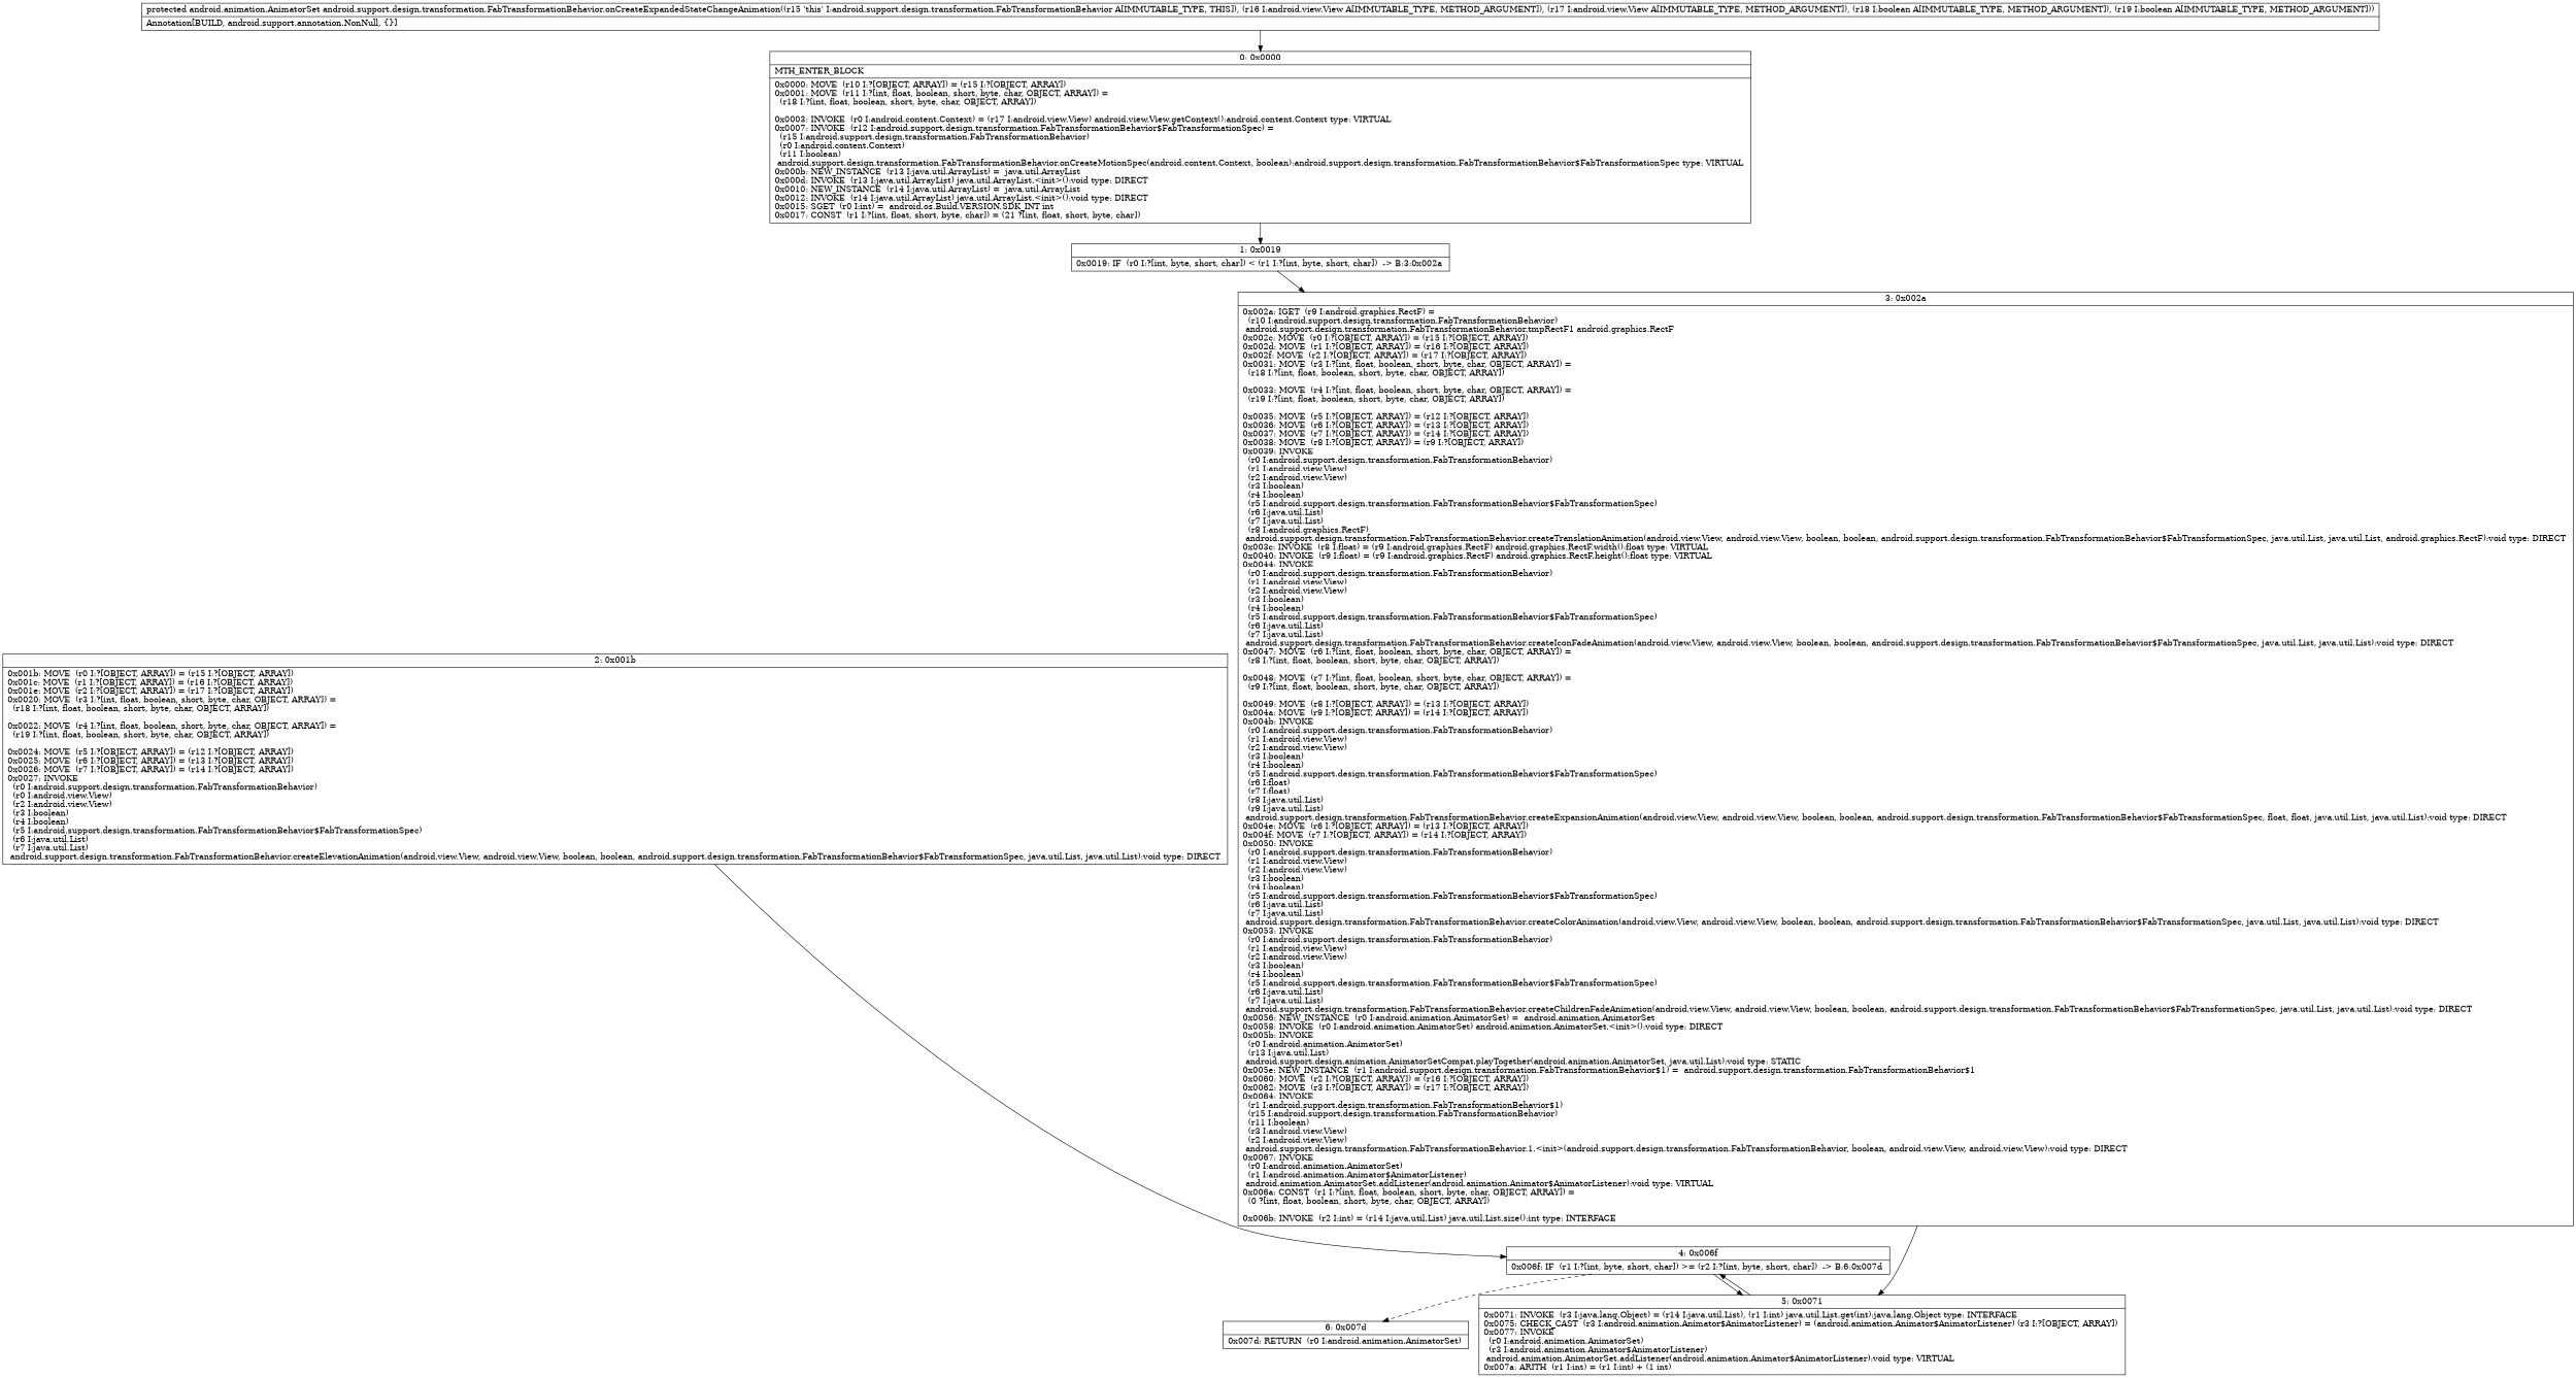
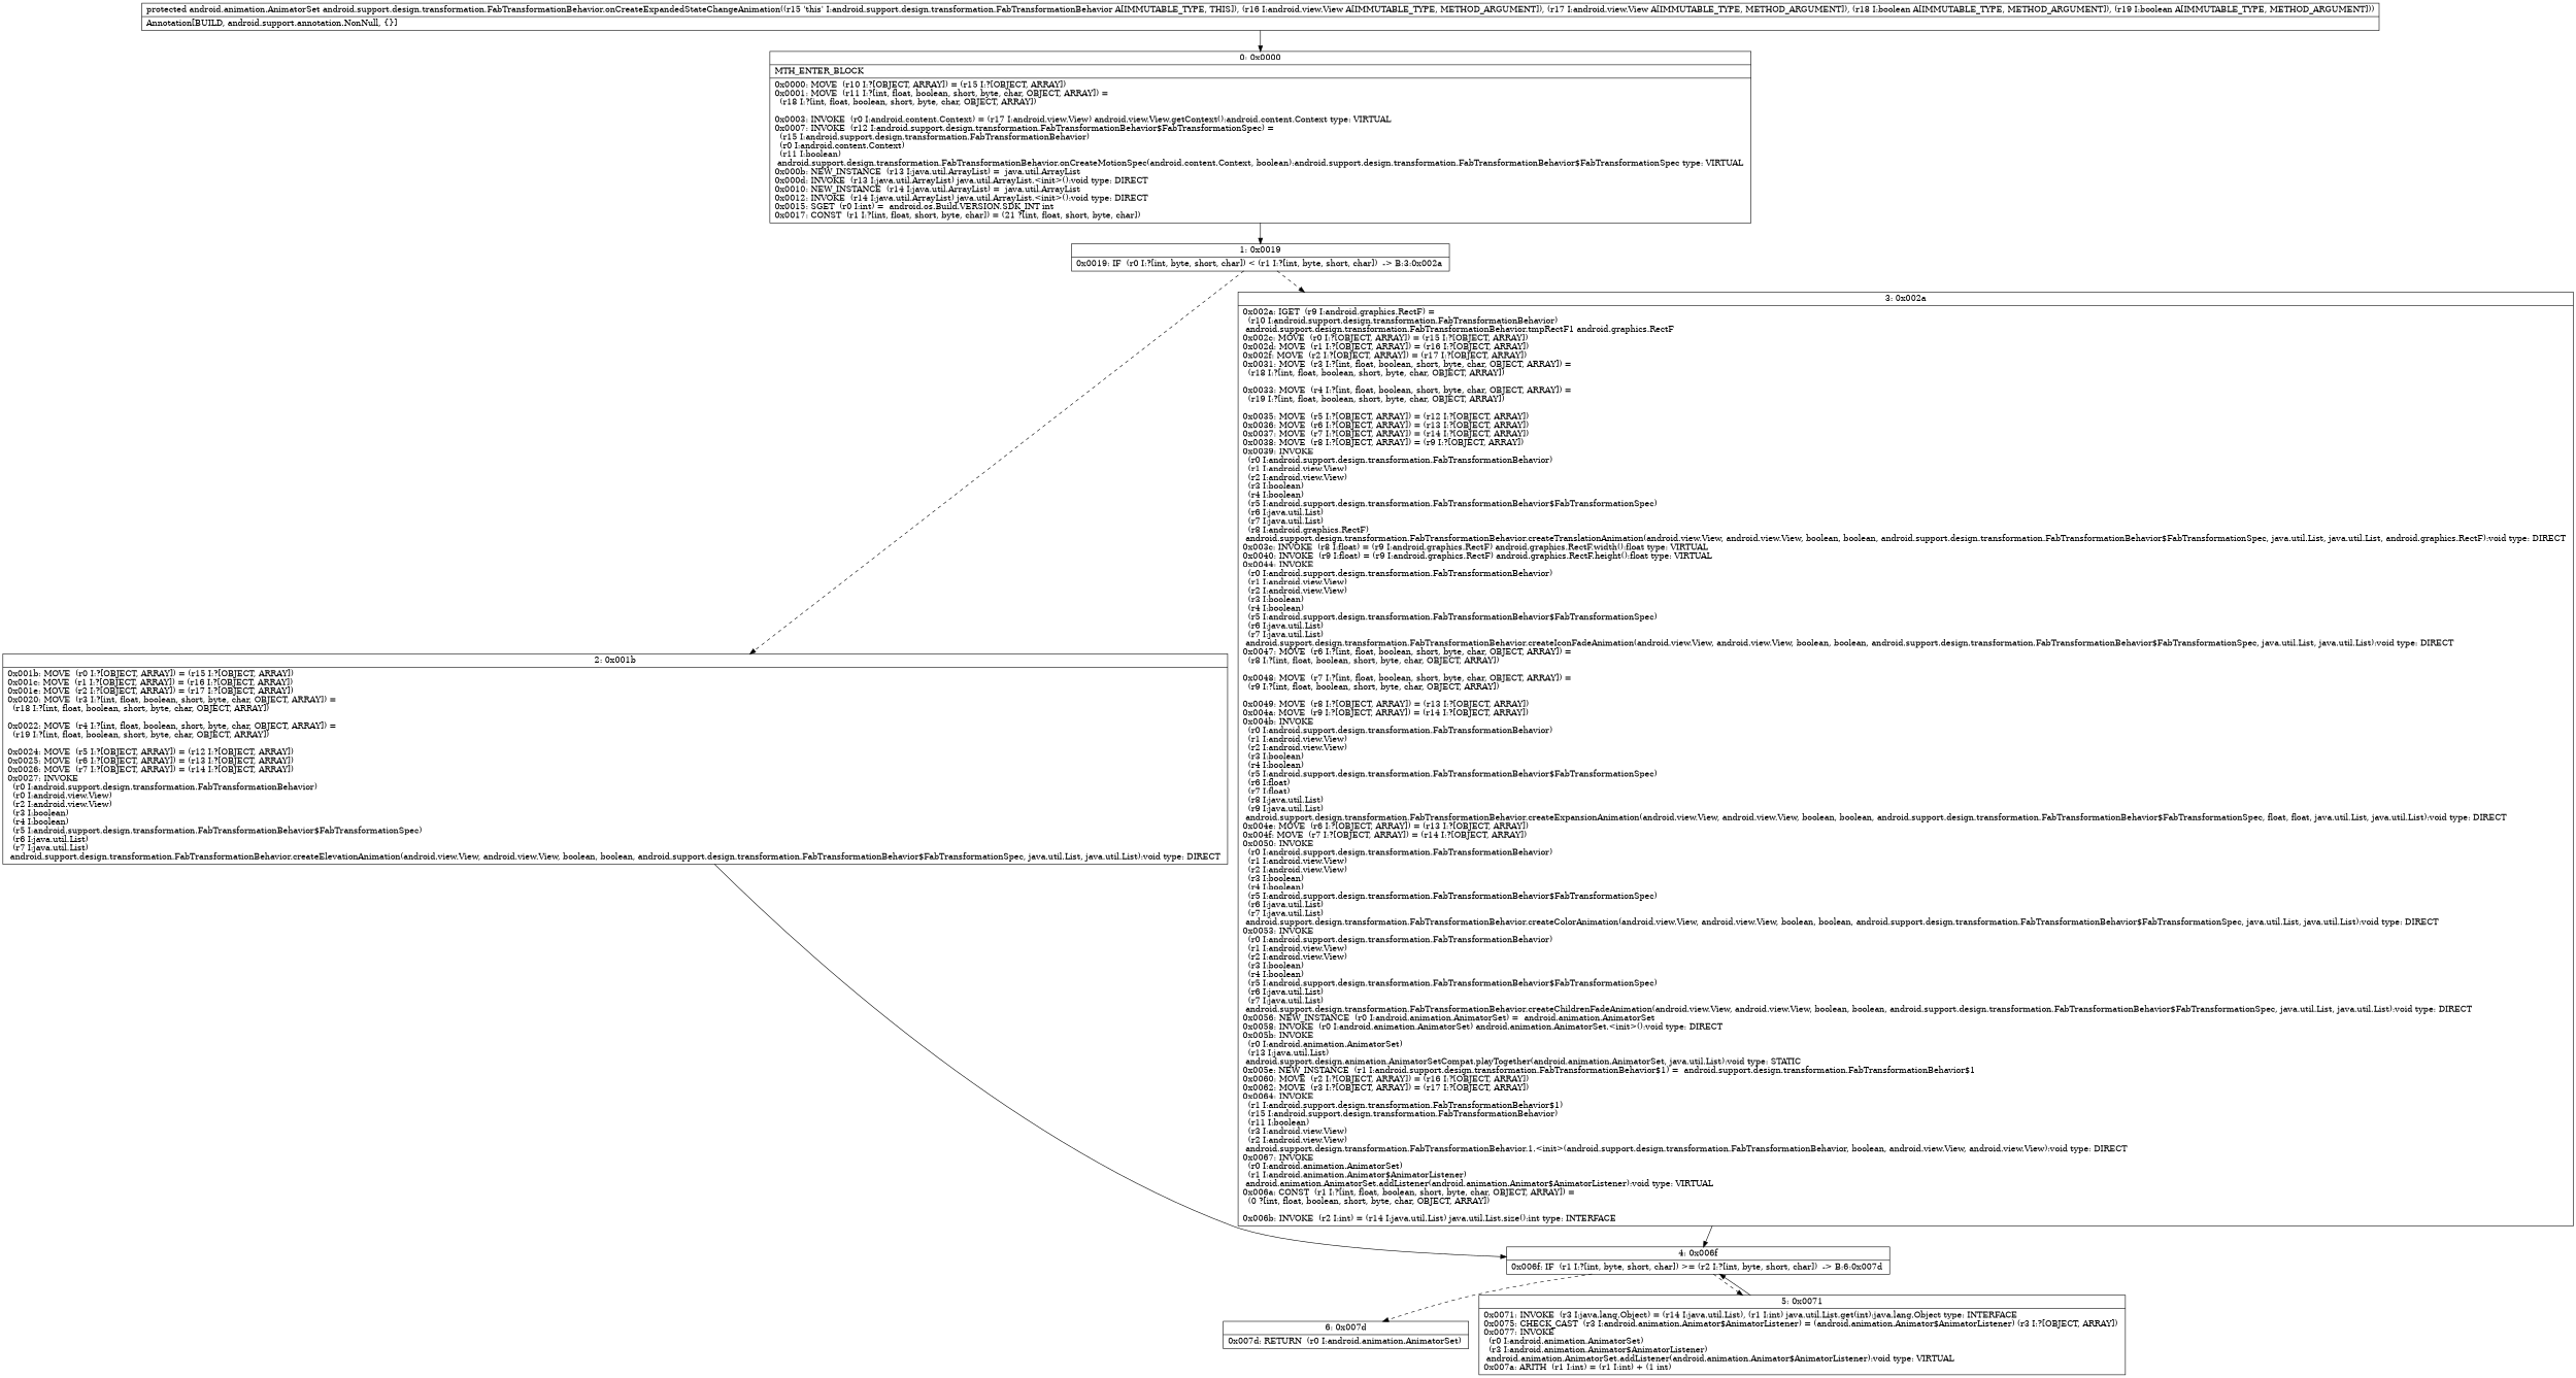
  digraph {
    node [shape=record]
    n1 [label="{0\:\ 0x0000|MTH_ENTER_BLOCK\l|0x0000: MOVE  (r10 I:?[OBJECT, ARRAY]) = (r15 I:?[OBJECT, ARRAY]) \l0x0001: MOVE  (r11 I:?[int, float, boolean, short, byte, char, OBJECT, ARRAY]) = \l  (r18 I:?[int, float, boolean, short, byte, char, OBJECT, ARRAY])\l \l0x0003: INVOKE  (r0 I:android.content.Context) = (r17 I:android.view.View) android.view.View.getContext():android.content.Context type: VIRTUAL \l0x0007: INVOKE  (r12 I:android.support.design.transformation.FabTransformationBehavior$FabTransformationSpec) = \l  (r15 I:android.support.design.transformation.FabTransformationBehavior)\l  (r0 I:android.content.Context)\l  (r11 I:boolean)\l android.support.design.transformation.FabTransformationBehavior.onCreateMotionSpec(android.content.Context, boolean):android.support.design.transformation.FabTransformationBehavior$FabTransformationSpec type: VIRTUAL \l0x000b: NEW_INSTANCE  (r13 I:java.util.ArrayList) =  java.util.ArrayList \l0x000d: INVOKE  (r13 I:java.util.ArrayList) java.util.ArrayList.\<init\>():void type: DIRECT \l0x0010: NEW_INSTANCE  (r14 I:java.util.ArrayList) =  java.util.ArrayList \l0x0012: INVOKE  (r14 I:java.util.ArrayList) java.util.ArrayList.\<init\>():void type: DIRECT \l0x0015: SGET  (r0 I:int) =  android.os.Build.VERSION.SDK_INT int \l0x0017: CONST  (r1 I:?[int, float, short, byte, char]) = (21 ?[int, float, short, byte, char]) \l}"]
    n2 [label="{1\:\ 0x0019|0x0019: IF  (r0 I:?[int, byte, short, char]) \< (r1 I:?[int, byte, short, char])  \-\> B:3:0x002a \l}"]
    n3 [label="{2\:\ 0x001b|0x001b: MOVE  (r0 I:?[OBJECT, ARRAY]) = (r15 I:?[OBJECT, ARRAY]) \l0x001c: MOVE  (r1 I:?[OBJECT, ARRAY]) = (r16 I:?[OBJECT, ARRAY]) \l0x001e: MOVE  (r2 I:?[OBJECT, ARRAY]) = (r17 I:?[OBJECT, ARRAY]) \l0x0020: MOVE  (r3 I:?[int, float, boolean, short, byte, char, OBJECT, ARRAY]) = \l  (r18 I:?[int, float, boolean, short, byte, char, OBJECT, ARRAY])\l \l0x0022: MOVE  (r4 I:?[int, float, boolean, short, byte, char, OBJECT, ARRAY]) = \l  (r19 I:?[int, float, boolean, short, byte, char, OBJECT, ARRAY])\l \l0x0024: MOVE  (r5 I:?[OBJECT, ARRAY]) = (r12 I:?[OBJECT, ARRAY]) \l0x0025: MOVE  (r6 I:?[OBJECT, ARRAY]) = (r13 I:?[OBJECT, ARRAY]) \l0x0026: MOVE  (r7 I:?[OBJECT, ARRAY]) = (r14 I:?[OBJECT, ARRAY]) \l0x0027: INVOKE  \l  (r0 I:android.support.design.transformation.FabTransformationBehavior)\l  (r0 I:android.view.View)\l  (r2 I:android.view.View)\l  (r3 I:boolean)\l  (r4 I:boolean)\l  (r5 I:android.support.design.transformation.FabTransformationBehavior$FabTransformationSpec)\l  (r6 I:java.util.List)\l  (r7 I:java.util.List)\l android.support.design.transformation.FabTransformationBehavior.createElevationAnimation(android.view.View, android.view.View, boolean, boolean, android.support.design.transformation.FabTransformationBehavior$FabTransformationSpec, java.util.List, java.util.List):void type: DIRECT \l}"]
    n4 [label="{3\:\ 0x002a|0x002a: IGET  (r9 I:android.graphics.RectF) = \l  (r10 I:android.support.design.transformation.FabTransformationBehavior)\l android.support.design.transformation.FabTransformationBehavior.tmpRectF1 android.graphics.RectF \l0x002c: MOVE  (r0 I:?[OBJECT, ARRAY]) = (r15 I:?[OBJECT, ARRAY]) \l0x002d: MOVE  (r1 I:?[OBJECT, ARRAY]) = (r16 I:?[OBJECT, ARRAY]) \l0x002f: MOVE  (r2 I:?[OBJECT, ARRAY]) = (r17 I:?[OBJECT, ARRAY]) \l0x0031: MOVE  (r3 I:?[int, float, boolean, short, byte, char, OBJECT, ARRAY]) = \l  (r18 I:?[int, float, boolean, short, byte, char, OBJECT, ARRAY])\l \l0x0033: MOVE  (r4 I:?[int, float, boolean, short, byte, char, OBJECT, ARRAY]) = \l  (r19 I:?[int, float, boolean, short, byte, char, OBJECT, ARRAY])\l \l0x0035: MOVE  (r5 I:?[OBJECT, ARRAY]) = (r12 I:?[OBJECT, ARRAY]) \l0x0036: MOVE  (r6 I:?[OBJECT, ARRAY]) = (r13 I:?[OBJECT, ARRAY]) \l0x0037: MOVE  (r7 I:?[OBJECT, ARRAY]) = (r14 I:?[OBJECT, ARRAY]) \l0x0038: MOVE  (r8 I:?[OBJECT, ARRAY]) = (r9 I:?[OBJECT, ARRAY]) \l0x0039: INVOKE  \l  (r0 I:android.support.design.transformation.FabTransformationBehavior)\l  (r1 I:android.view.View)\l  (r2 I:android.view.View)\l  (r3 I:boolean)\l  (r4 I:boolean)\l  (r5 I:android.support.design.transformation.FabTransformationBehavior$FabTransformationSpec)\l  (r6 I:java.util.List)\l  (r7 I:java.util.List)\l  (r8 I:android.graphics.RectF)\l android.support.design.transformation.FabTransformationBehavior.createTranslationAnimation(android.view.View, android.view.View, boolean, boolean, android.support.design.transformation.FabTransformationBehavior$FabTransformationSpec, java.util.List, java.util.List, android.graphics.RectF):void type: DIRECT \l0x003c: INVOKE  (r8 I:float) = (r9 I:android.graphics.RectF) android.graphics.RectF.width():float type: VIRTUAL \l0x0040: INVOKE  (r9 I:float) = (r9 I:android.graphics.RectF) android.graphics.RectF.height():float type: VIRTUAL \l0x0044: INVOKE  \l  (r0 I:android.support.design.transformation.FabTransformationBehavior)\l  (r1 I:android.view.View)\l  (r2 I:android.view.View)\l  (r3 I:boolean)\l  (r4 I:boolean)\l  (r5 I:android.support.design.transformation.FabTransformationBehavior$FabTransformationSpec)\l  (r6 I:java.util.List)\l  (r7 I:java.util.List)\l android.support.design.transformation.FabTransformationBehavior.createIconFadeAnimation(android.view.View, android.view.View, boolean, boolean, android.support.design.transformation.FabTransformationBehavior$FabTransformationSpec, java.util.List, java.util.List):void type: DIRECT \l0x0047: MOVE  (r6 I:?[int, float, boolean, short, byte, char, OBJECT, ARRAY]) = \l  (r8 I:?[int, float, boolean, short, byte, char, OBJECT, ARRAY])\l \l0x0048: MOVE  (r7 I:?[int, float, boolean, short, byte, char, OBJECT, ARRAY]) = \l  (r9 I:?[int, float, boolean, short, byte, char, OBJECT, ARRAY])\l \l0x0049: MOVE  (r8 I:?[OBJECT, ARRAY]) = (r13 I:?[OBJECT, ARRAY]) \l0x004a: MOVE  (r9 I:?[OBJECT, ARRAY]) = (r14 I:?[OBJECT, ARRAY]) \l0x004b: INVOKE  \l  (r0 I:android.support.design.transformation.FabTransformationBehavior)\l  (r1 I:android.view.View)\l  (r2 I:android.view.View)\l  (r3 I:boolean)\l  (r4 I:boolean)\l  (r5 I:android.support.design.transformation.FabTransformationBehavior$FabTransformationSpec)\l  (r6 I:float)\l  (r7 I:float)\l  (r8 I:java.util.List)\l  (r9 I:java.util.List)\l android.support.design.transformation.FabTransformationBehavior.createExpansionAnimation(android.view.View, android.view.View, boolean, boolean, android.support.design.transformation.FabTransformationBehavior$FabTransformationSpec, float, float, java.util.List, java.util.List):void type: DIRECT \l0x004e: MOVE  (r6 I:?[OBJECT, ARRAY]) = (r13 I:?[OBJECT, ARRAY]) \l0x004f: MOVE  (r7 I:?[OBJECT, ARRAY]) = (r14 I:?[OBJECT, ARRAY]) \l0x0050: INVOKE  \l  (r0 I:android.support.design.transformation.FabTransformationBehavior)\l  (r1 I:android.view.View)\l  (r2 I:android.view.View)\l  (r3 I:boolean)\l  (r4 I:boolean)\l  (r5 I:android.support.design.transformation.FabTransformationBehavior$FabTransformationSpec)\l  (r6 I:java.util.List)\l  (r7 I:java.util.List)\l android.support.design.transformation.FabTransformationBehavior.createColorAnimation(android.view.View, android.view.View, boolean, boolean, android.support.design.transformation.FabTransformationBehavior$FabTransformationSpec, java.util.List, java.util.List):void type: DIRECT \l0x0053: INVOKE  \l  (r0 I:android.support.design.transformation.FabTransformationBehavior)\l  (r1 I:android.view.View)\l  (r2 I:android.view.View)\l  (r3 I:boolean)\l  (r4 I:boolean)\l  (r5 I:android.support.design.transformation.FabTransformationBehavior$FabTransformationSpec)\l  (r6 I:java.util.List)\l  (r7 I:java.util.List)\l android.support.design.transformation.FabTransformationBehavior.createChildrenFadeAnimation(android.view.View, android.view.View, boolean, boolean, android.support.design.transformation.FabTransformationBehavior$FabTransformationSpec, java.util.List, java.util.List):void type: DIRECT \l0x0056: NEW_INSTANCE  (r0 I:android.animation.AnimatorSet) =  android.animation.AnimatorSet \l0x0058: INVOKE  (r0 I:android.animation.AnimatorSet) android.animation.AnimatorSet.\<init\>():void type: DIRECT \l0x005b: INVOKE  \l  (r0 I:android.animation.AnimatorSet)\l  (r13 I:java.util.List)\l android.support.design.animation.AnimatorSetCompat.playTogether(android.animation.AnimatorSet, java.util.List):void type: STATIC \l0x005e: NEW_INSTANCE  (r1 I:android.support.design.transformation.FabTransformationBehavior$1) =  android.support.design.transformation.FabTransformationBehavior$1 \l0x0060: MOVE  (r2 I:?[OBJECT, ARRAY]) = (r16 I:?[OBJECT, ARRAY]) \l0x0062: MOVE  (r3 I:?[OBJECT, ARRAY]) = (r17 I:?[OBJECT, ARRAY]) \l0x0064: INVOKE  \l  (r1 I:android.support.design.transformation.FabTransformationBehavior$1)\l  (r15 I:android.support.design.transformation.FabTransformationBehavior)\l  (r11 I:boolean)\l  (r3 I:android.view.View)\l  (r2 I:android.view.View)\l android.support.design.transformation.FabTransformationBehavior.1.\<init\>(android.support.design.transformation.FabTransformationBehavior, boolean, android.view.View, android.view.View):void type: DIRECT \l0x0067: INVOKE  \l  (r0 I:android.animation.AnimatorSet)\l  (r1 I:android.animation.Animator$AnimatorListener)\l android.animation.AnimatorSet.addListener(android.animation.Animator$AnimatorListener):void type: VIRTUAL \l0x006a: CONST  (r1 I:?[int, float, boolean, short, byte, char, OBJECT, ARRAY]) = \l  (0 ?[int, float, boolean, short, byte, char, OBJECT, ARRAY])\l \l0x006b: INVOKE  (r2 I:int) = (r14 I:java.util.List) java.util.List.size():int type: INTERFACE \l}"]
    n5 [label="{4\:\ 0x006f|0x006f: IF  (r1 I:?[int, byte, short, char]) \>= (r2 I:?[int, byte, short, char])  \-\> B:6:0x007d \l}"]
    n6 [label="{5\:\ 0x0071|0x0071: INVOKE  (r3 I:java.lang.Object) = (r14 I:java.util.List), (r1 I:int) java.util.List.get(int):java.lang.Object type: INTERFACE \l0x0075: CHECK_CAST  (r3 I:android.animation.Animator$AnimatorListener) = (android.animation.Animator$AnimatorListener) (r3 I:?[OBJECT, ARRAY]) \l0x0077: INVOKE  \l  (r0 I:android.animation.AnimatorSet)\l  (r3 I:android.animation.Animator$AnimatorListener)\l android.animation.AnimatorSet.addListener(android.animation.Animator$AnimatorListener):void type: VIRTUAL \l0x007a: ARITH  (r1 I:int) = (r1 I:int) + (1 int) \l}"]
    n7 [label="{6\:\ 0x007d|0x007d: RETURN  (r0 I:android.animation.AnimatorSet) \l}"]
    n8 [label="{protected android.animation.AnimatorSet android.support.design.transformation.FabTransformationBehavior.onCreateExpandedStateChangeAnimation((r15 'this' I:android.support.design.transformation.FabTransformationBehavior A[IMMUTABLE_TYPE, THIS]), (r16 I:android.view.View A[IMMUTABLE_TYPE, METHOD_ARGUMENT]), (r17 I:android.view.View A[IMMUTABLE_TYPE, METHOD_ARGUMENT]), (r18 I:boolean A[IMMUTABLE_TYPE, METHOD_ARGUMENT]), (r19 I:boolean A[IMMUTABLE_TYPE, METHOD_ARGUMENT]))  | Annotation[BUILD, android.support.annotation.NonNull, \{\}]\l}"]
    n1 -> n2
-   n2 -> n4
+   n2 -> n3 [style=dashed]
+   n2 -> n4 [style=dashed]
    n3 -> n5
-   n4 -> n6
-   n5 -> n6 [style=solid]
+   n4 -> n5
+   n5 -> n6 [style=dashed]
    n5 -> n7 [style=dashed]
    n6 -> n5
    n8 -> n1
  }
